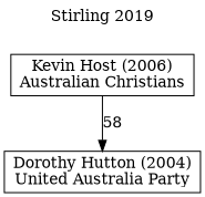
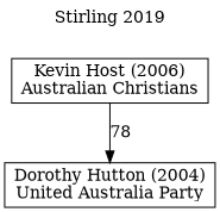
  digraph {
    label="Stirling 2019"
    labelloc=t
    mclimit=10
    node [shape=box]
    n1 [label="Dorothy Hutton (2004)\nUnited Australia Party"]
    n2 [label="Kevin Host (2006)\nAustralian Christians"]
-   n2 -> n1 [label=58]
+   n2 -> n1 [label=78]
  }
